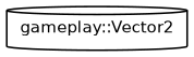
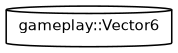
  digraph {
    rankdir=LR
-   n1 [color=black fillcolor=white fontname=Helvetica fontsize=10 height=0.2 label="gameplay::Vector2" shape=cylinder style=filled width=0.4]
+   n1 [color=black fillcolor=white fontname=Helvetica fontsize=10 height=0.2 label="gameplay::Vector6" shape=cylinder style=filled width=0.4]
  }
